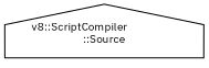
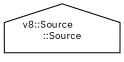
  digraph {
    rankdir=LR
    fontname="IBM Plex Sans"
-   n1 [color=black fillcolor=white fontname="IBM Plex Sans" fontsize=10 height=0.2 label="v8::ScriptCompiler\l::Source" shape=house style=filled width=0.4]
+   n1 [color=black fillcolor=white fontname="IBM Plex Sans" fontsize=10 height=0.2 label="v8::Source\l::Source" shape=house style=filled width=0.4]
  }
